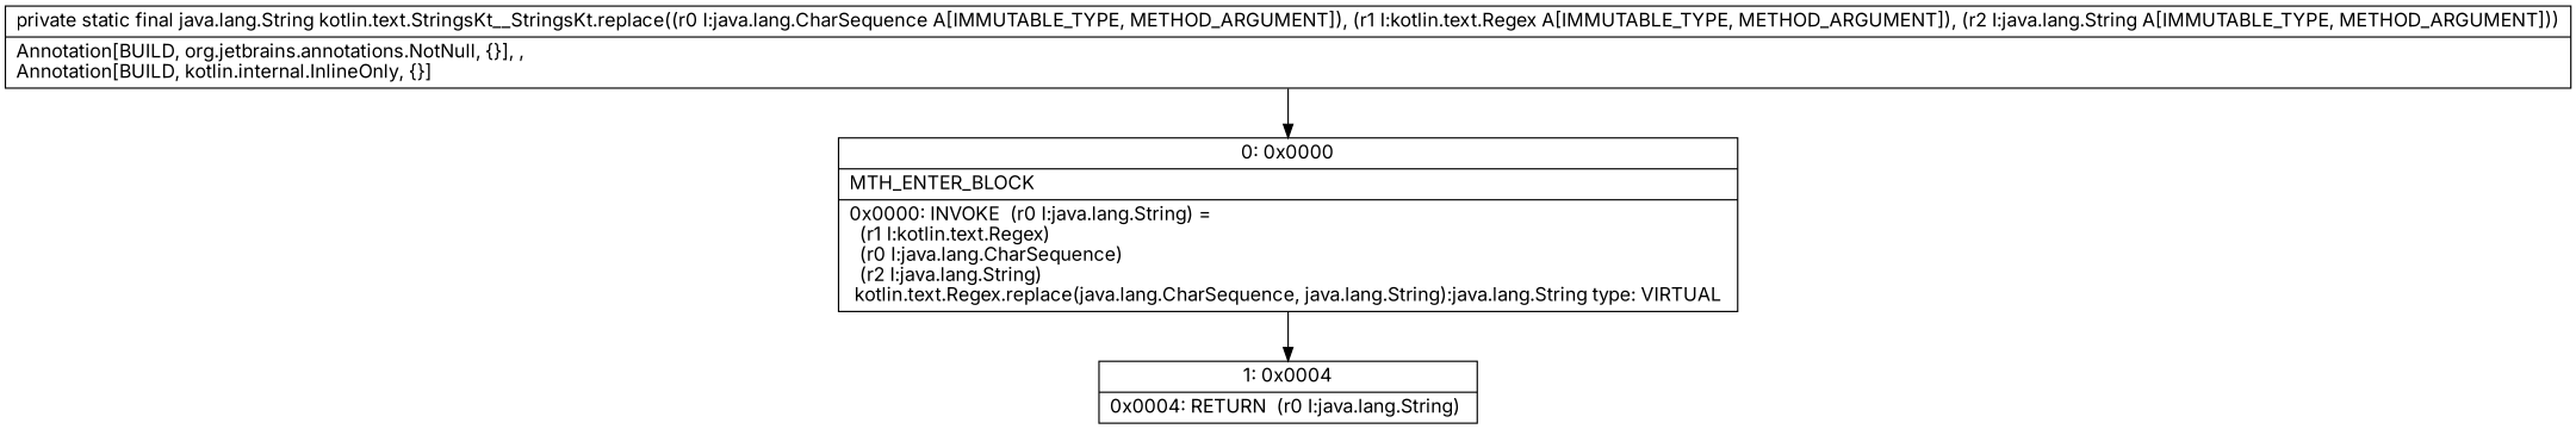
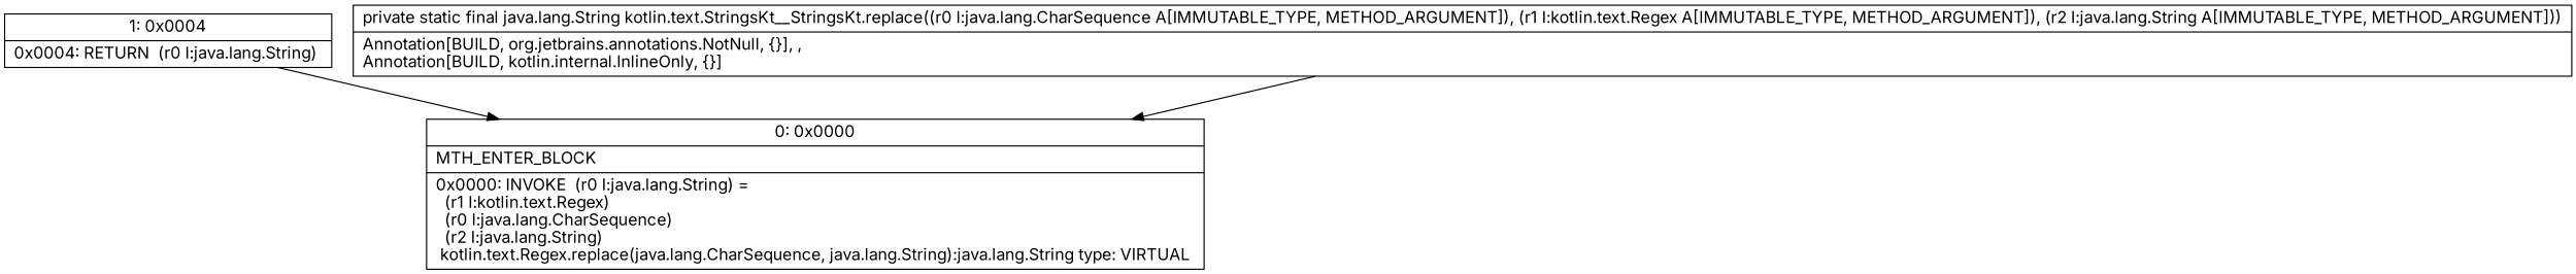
  digraph {
    fontname=Inter
    node [shape=record fontname=Inter]
    edge [fontname=Inter]
    n1 [label="{0\:\ 0x0000|MTH_ENTER_BLOCK\l|0x0000: INVOKE  (r0 I:java.lang.String) = \l  (r1 I:kotlin.text.Regex)\l  (r0 I:java.lang.CharSequence)\l  (r2 I:java.lang.String)\l kotlin.text.Regex.replace(java.lang.CharSequence, java.lang.String):java.lang.String type: VIRTUAL \l}"]
    n2 [label="{1\:\ 0x0004|0x0004: RETURN  (r0 I:java.lang.String) \l}"]
    n3 [label="{private static final java.lang.String kotlin.text.StringsKt__StringsKt.replace((r0 I:java.lang.CharSequence A[IMMUTABLE_TYPE, METHOD_ARGUMENT]), (r1 I:kotlin.text.Regex A[IMMUTABLE_TYPE, METHOD_ARGUMENT]), (r2 I:java.lang.String A[IMMUTABLE_TYPE, METHOD_ARGUMENT]))  | Annotation[BUILD, org.jetbrains.annotations.NotNull, \{\}], , \lAnnotation[BUILD, kotlin.internal.InlineOnly, \{\}]\l}"]
-   n1 -> n2
+   n2 -> n1
    n3 -> n1
  }
